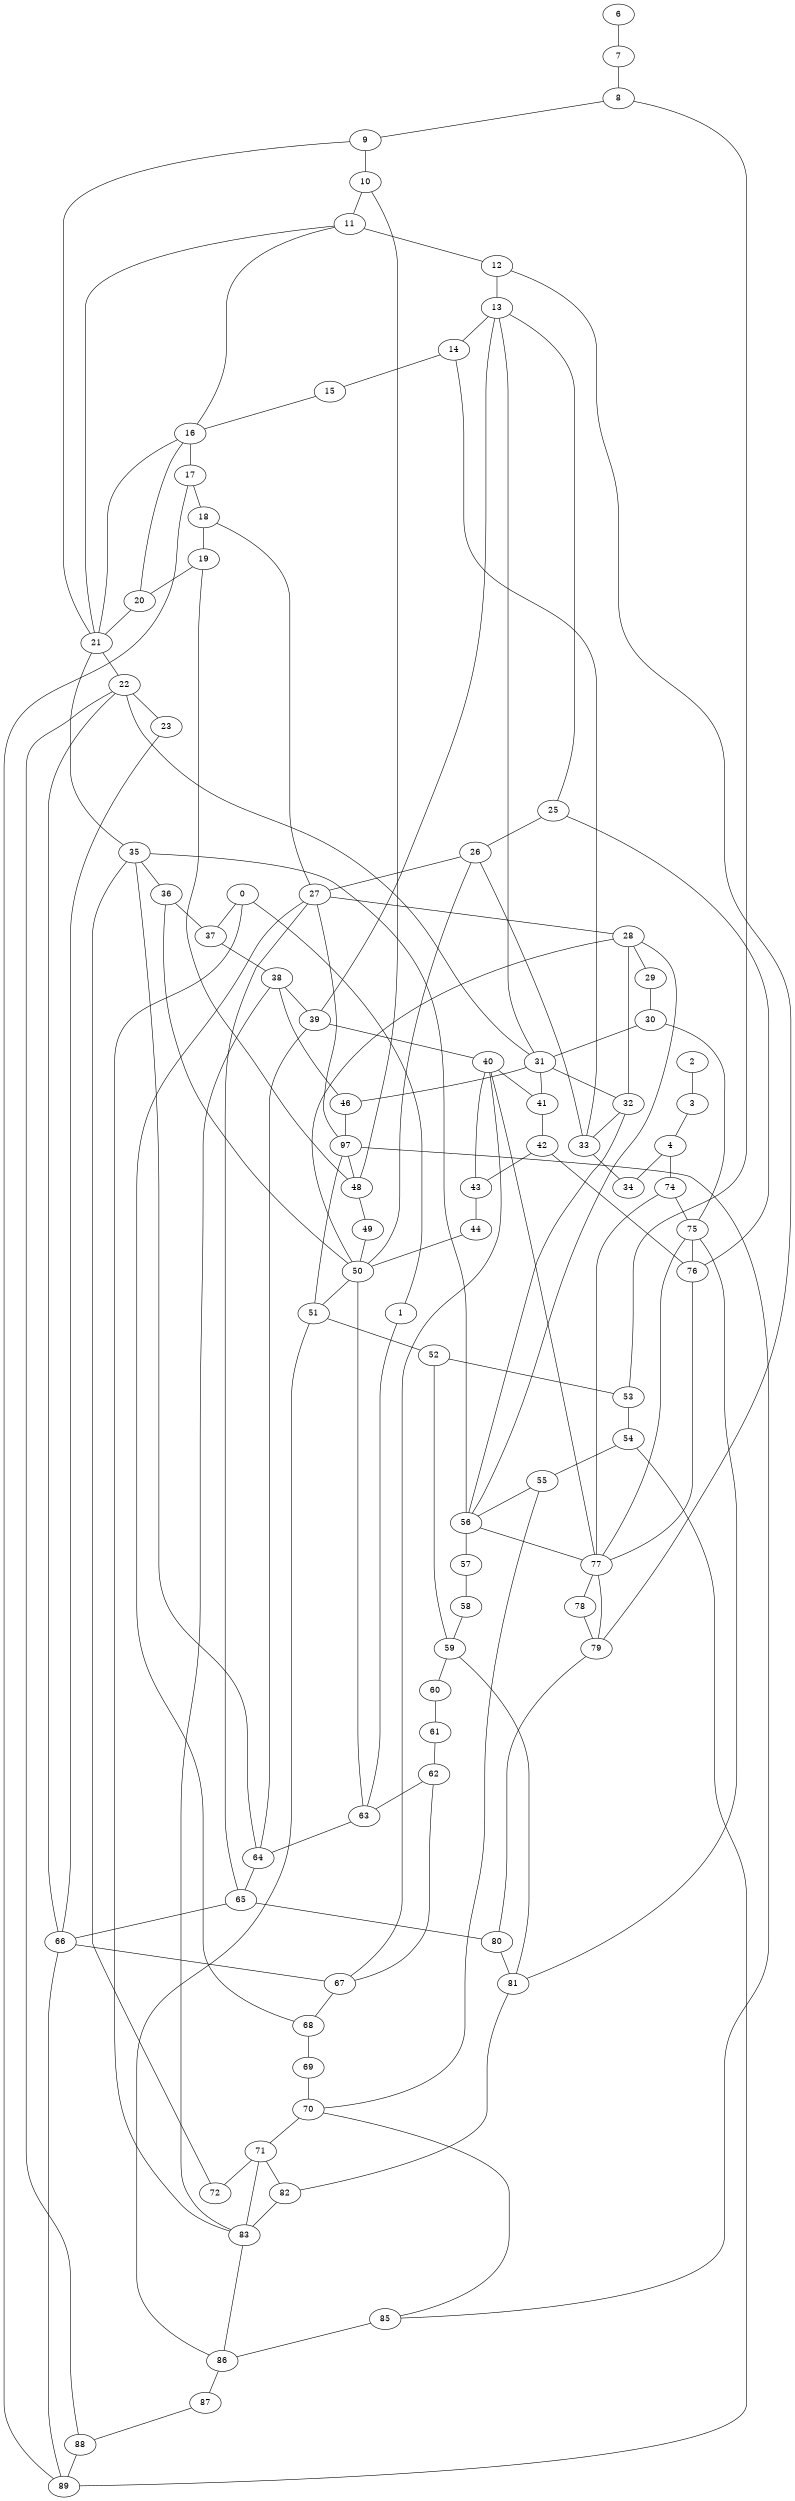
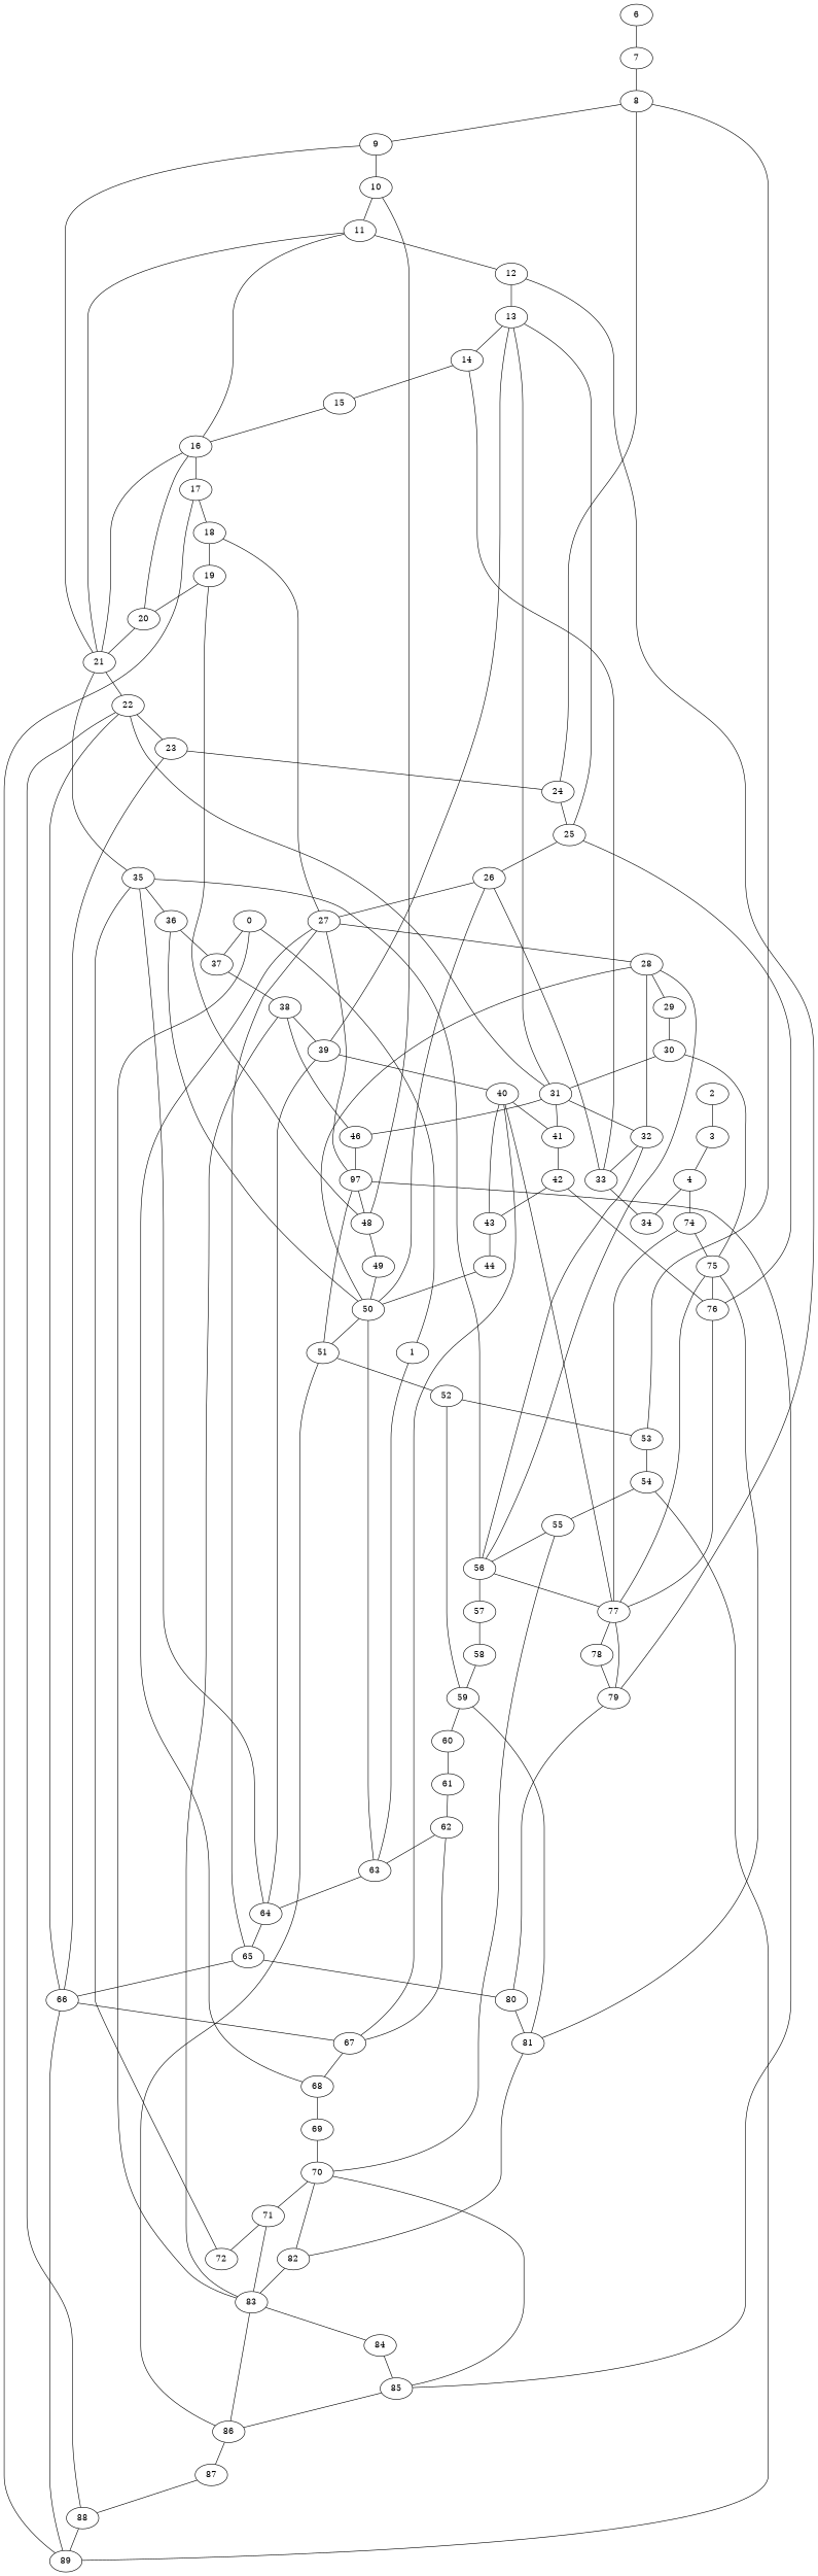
  graph {
    0
    1
    37
    83
    63
    38
    86
+   84
    2
    3
    64
    39
    46
    87
    85
    4
    65
    74
    34
    75
    77
    6
    7
    88
    89
    76
    81
    79
    78
    35
    56
    36
    72
    8
    9
+   24
    53
    10
    21
    25
    54
    11
    48
    22
    26
    55
    12
    16
    49
    31
    23
    66
    13
    17
    20
    50
    14
    80
    18
    15
    33
    40
    32
    41
    67
    43
    27
    n68 [label=97]
    42
    19
    28
    68
    29
    69
    51
    57
    52
    30
    70
    58
    82
    44
    59
    60
    61
    71
    62
    0 -- 1
    0 -- 37
    0 -- 83
    1 -- 63
    37 -- 38
    83 -- 86
+   83 -- 84
    63 -- 64
    38 -- 83
    38 -- 39
    38 -- 46
    86 -- 87
+   84 -- 85
    2 -- 3
    3 -- 4
    64 -- 65
    39 -- 64
    39 -- 40
    46 -- n68
    87 -- 88
    85 -- 86
    4 -- 74
    4 -- 34
    65 -- 66
    65 -- 80
    74 -- 75
    74 -- 77
    75 -- 77
    75 -- 76
    75 -- 81
    77 -- 79
    77 -- 78
    6 -- 7
    7 -- 8
    88 -- 89
    76 -- 77
    81 -- 82
    79 -- 80
    78 -- 79
    35 -- 64
    35 -- 56
    35 -- 36
    35 -- 72
    56 -- 77
    56 -- 57
    36 -- 37
    36 -- 50
    8 -- 9
+   8 -- 24
    8 -- 53
    9 -- 10
    9 -- 21
+   24 -- 25
    53 -- 54
    10 -- 11
    10 -- 48
    21 -- 35
    21 -- 22
    25 -- 76
    25 -- 26
    54 -- 89
    54 -- 55
    11 -- 21
    11 -- 12
    11 -- 16
    48 -- 49
    22 -- 88
    22 -- 31
    22 -- 23
    22 -- 66
    26 -- 50
    26 -- 33
    26 -- 27
    55 -- 56
    55 -- 70
    12 -- 79
    12 -- 13
    16 -- 21
    16 -- 17
    16 -- 20
    49 -- 50
    31 -- 46
    31 -- 32
    31 -- 41
+   23 -- 24
    23 -- 66
    66 -- 89
    66 -- 67
    13 -- 39
    13 -- 25
    13 -- 31
    13 -- 14
    17 -- 89
    17 -- 18
    20 -- 21
    50 -- 63
    50 -- 51
    14 -- 15
    14 -- 33
    80 -- 81
    18 -- 27
    18 -- 19
    15 -- 16
    33 -- 34
    40 -- 77
    40 -- 41
    40 -- 67
    40 -- 43
    32 -- 56
    32 -- 33
    41 -- 42
    67 -- 68
    43 -- 44
    27 -- 65
    27 -- n68
    27 -- 28
    27 -- 68
    n68 -- 85
    n68 -- 48
    n68 -- 51
    42 -- 76
    42 -- 43
    19 -- 48
    19 -- 20
    28 -- 56
    28 -- 50
    28 -- 32
    28 -- 29
    68 -- 69
    29 -- 30
    69 -- 70
    51 -- 86
    51 -- 52
    57 -- 58
    52 -- 53
    52 -- 59
    30 -- 75
    30 -- 31
    70 -- 85
-   71 -- 82
+   70 -- 82
    70 -- 71
    58 -- 59
    82 -- 83
    44 -- 50
    59 -- 81
    59 -- 60
    60 -- 61
    61 -- 62
    71 -- 83
    71 -- 72
    62 -- 63
    62 -- 67
  }
